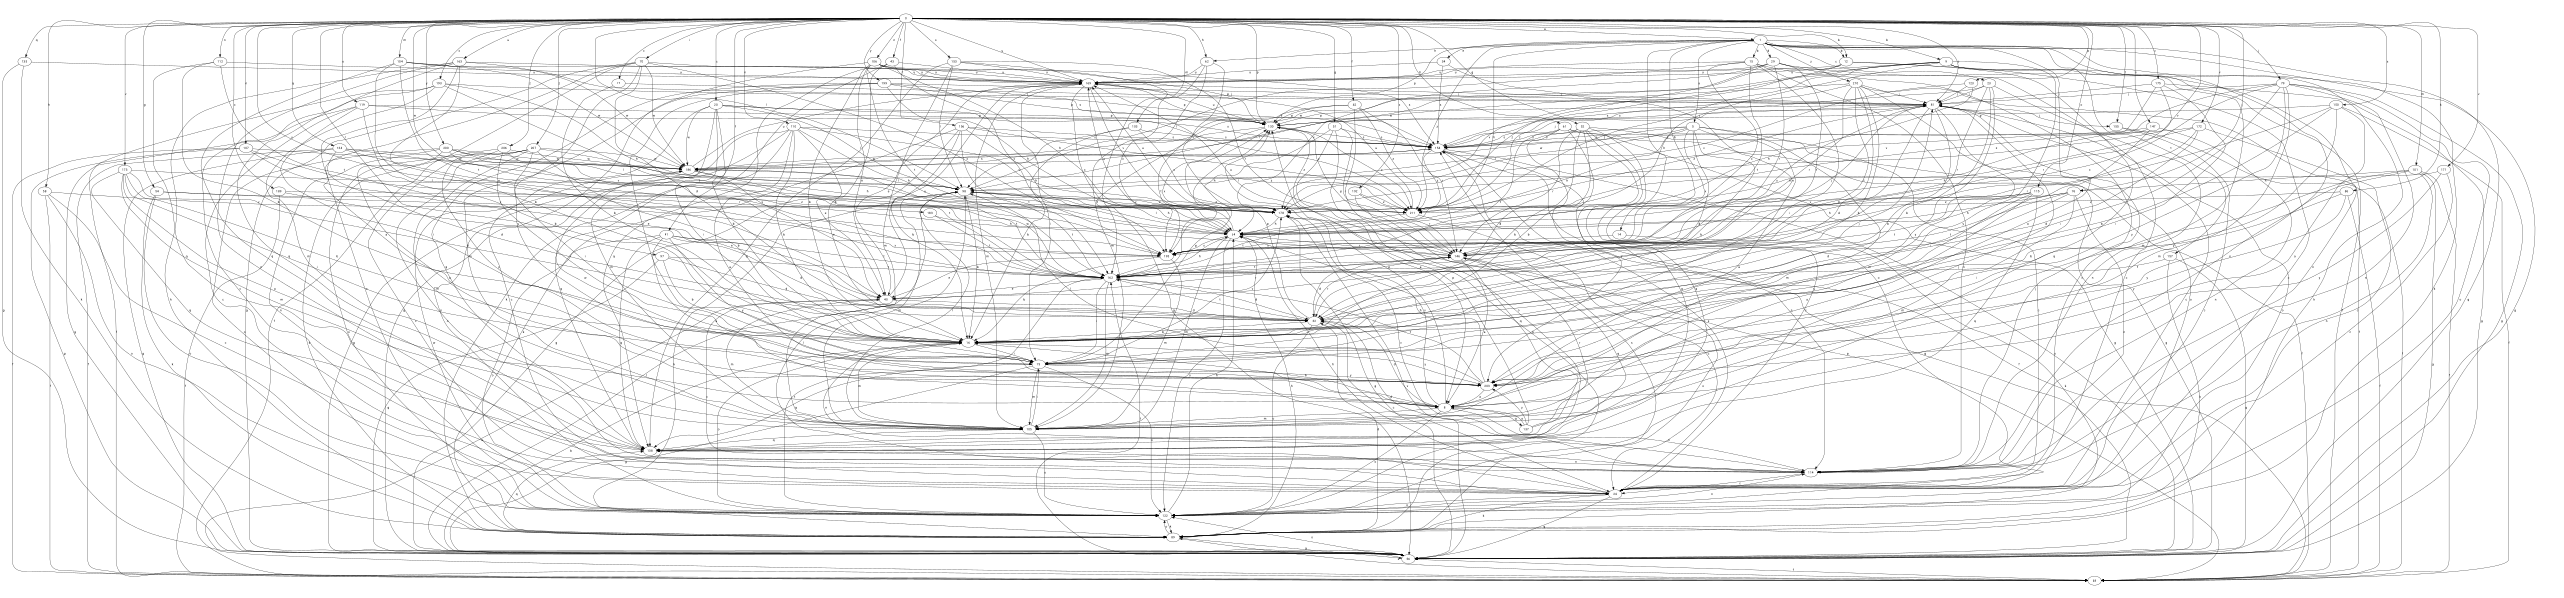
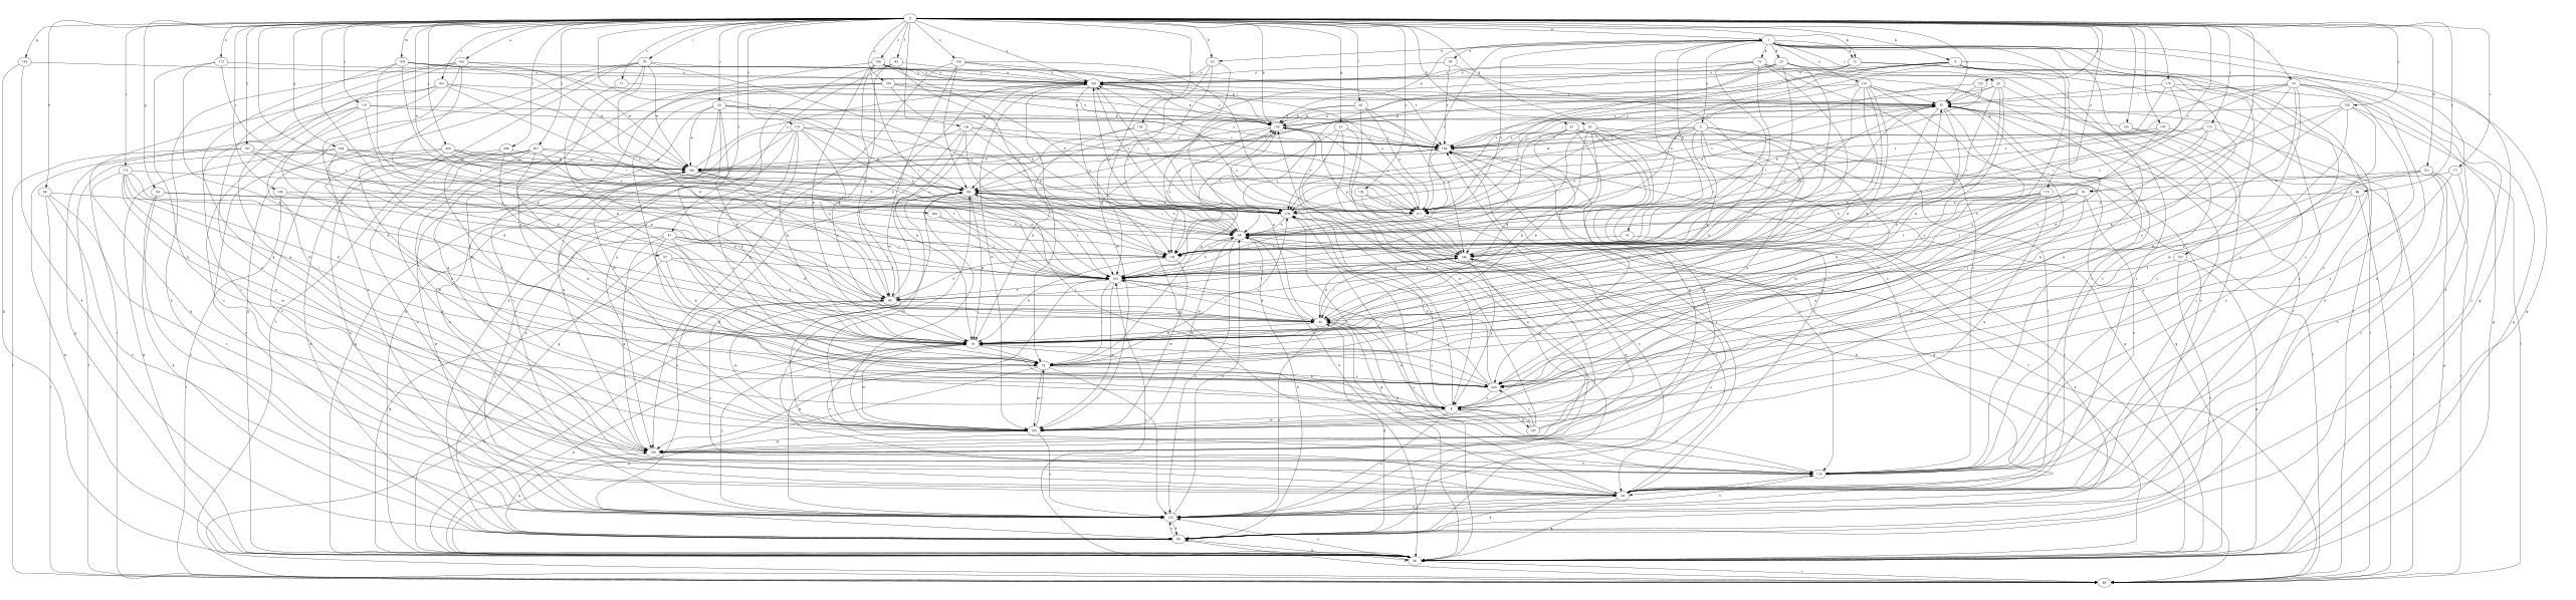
  strict digraph {
    fontname=Roboto
    node [fontname=Roboto]
    edge [fontname=Roboto]
    0
    1
    9
    12
    17
    20
    41
    42
    43
    51
    52
    54
    58
    61
    62
    70
    76
    79
    81
    86
    97
    98
    101
    103
    104
    106
    107
    110
    112
    115
    119
    123
    130
    134
    135
    147
    150
    153
    155
    156
    163
    169
    171
    172
    173
    175
    178
    183
    189
    192
    193
    195
    199
    200
    206
    207
    5
    8
    14
    15
    23
    29
    34
    48
    56
    64
    89
    114
    122
    157
    210
    211
    105
    186
    203
    24
    138
    16
    73
    32
    162
    146
    154
    40
    137
    0 -> 1 [label=a]
    0 -> 9 [label=b]
    0 -> 12 [label=b]
    0 -> 17 [label=c]
    0 -> 20 [label=c]
    0 -> 41 [label=f]
    0 -> 42 [label=f]
    0 -> 43 [label=f]
    0 -> 51 [label=g]
    0 -> 52 [label=g]
    0 -> 54 [label=g]
    0 -> 58 [label=h]
    0 -> 61 [label=h]
    0 -> 62 [label=h]
    0 -> 70 [label=i]
    0 -> 76 [label=j]
    0 -> 79 [label=j]
    0 -> 81 [label=j]
    0 -> 86 [label=k]
    0 -> 97 [label=l]
    0 -> 98 [label=l]
    0 -> 101 [label=m]
    0 -> 103 [label=m]
    0 -> 104 [label=m]
    0 -> 106 [label=n]
    0 -> 107 [label=n]
    0 -> 110 [label=n]
    0 -> 112 [label=n]
    0 -> 115 [label=o]
    0 -> 119 [label=o]
    0 -> 123 [label=p]
    0 -> 130 [label=p]
    0 -> 134 [label=q]
    0 -> 135 [label=q]
    0 -> 147 [label=s]
    0 -> 150 [label=s]
    0 -> 153 [label=s]
    0 -> 155 [label=t]
    0 -> 156 [label=t]
    0 -> 163 [label=u]
    0 -> 169 [label=u]
    0 -> 171 [label=v]
    0 -> 172 [label=v]
    0 -> 173 [label=v]
    0 -> 175 [label=v]
    0 -> 178 [label=v]
    0 -> 183 [label=w]
    0 -> 189 [label=x]
    0 -> 192 [label=x]
    0 -> 193 [label=x]
    0 -> 195 [label=x]
    0 -> 199 [label=y]
    0 -> 200 [label=y]
    0 -> 206 [label=z]
    0 -> 207 [label=z]
    1 -> 12 [label=b]
    1 -> 62 [label=h]
    1 -> 130 [label=p]
    1 -> 5 [label=a]
    1 -> 8 [label=a]
    1 -> 14 [label=b]
    1 -> 15 [label=b]
    1 -> 23 [label=c]
    1 -> 29 [label=d]
    1 -> 34 [label=e]
    1 -> 48 [label=f]
    1 -> 56 [label=g]
    1 -> 64 [label=h]
    1 -> 89 [label=k]
    1 -> 114 [label=n]
    1 -> 122 [label=o]
    1 -> 157 [label=t]
    1 -> 210 [label=z]
    1 -> 211 [label=z]
    9 -> 169 [label=u]
    9 -> 178 [label=v]
    9 -> 56 [label=g]
    9 -> 64 [label=h]
    9 -> 114 [label=n]
    9 -> 211 [label=z]
    9 -> 105 [label=m]
    9 -> 186 [label=w]
    9 -> 203 [label=y]
    12 -> 169 [label=u]
    12 -> 211 [label=z]
    12 -> 186 [label=w]
    12 -> 24 [label=c]
    12 -> 138 [label=q]
    17 -> 81 [label=j]
    17 -> 16 [label=b]
    20 -> 98 [label=l]
    20 -> 130 [label=p]
    20 -> 211 [label=z]
    20 -> 105 [label=m]
    20 -> 186 [label=w]
    20 -> 24 [label=c]
    20 -> 16 [label=b]
    20 -> 73 [label=i]
    41 -> 195 [label=x]
    41 -> 8 [label=a]
    41 -> 122 [label=o]
    41 -> 203 [label=y]
    41 -> 138 [label=q]
    41 -> 32 [label=d]
    41 -> 162 [label=t]
    42 -> 130 [label=p]
    42 -> 122 [label=o]
    42 -> 211 [label=z]
    42 -> 162 [label=t]
    42 -> 146 [label=r]
    43 -> 169 [label=u]
    43 -> 195 [label=x]
    43 -> 89 [label=k]
    43 -> 138 [label=q]
    43 -> 16 [label=b]
    51 -> 8 [label=a]
    51 -> 64 [label=h]
    51 -> 89 [label=k]
    51 -> 146 [label=r]
    51 -> 154 [label=s]
    52 -> 56 [label=g]
    52 -> 203 [label=y]
    52 -> 24 [label=c]
    52 -> 138 [label=q]
    52 -> 16 [label=b]
    52 -> 32 [label=d]
    52 -> 146 [label=r]
    52 -> 154 [label=s]
    54 -> 178 [label=v]
    54 -> 89 [label=k]
    54 -> 122 [label=o]
    54 -> 211 [label=z]
    58 -> 178 [label=v]
    58 -> 48 [label=f]
    58 -> 122 [label=o]
    58 -> 24 [label=c]
    61 -> 48 [label=f]
    61 -> 56 [label=g]
    61 -> 138 [label=q]
    61 -> 16 [label=b]
    61 -> 162 [label=t]
    61 -> 154 [label=s]
    62 -> 169 [label=u]
    62 -> 178 [label=v]
    62 -> 195 [label=x]
    62 -> 105 [label=m]
    70 -> 169 [label=u]
    70 -> 195 [label=x]
    70 -> 48 [label=f]
    70 -> 56 [label=g]
    70 -> 122 [label=o]
    70 -> 186 [label=w]
    70 -> 203 [label=y]
    70 -> 32 [label=d]
    76 -> 64 [label=h]
    76 -> 114 [label=n]
    76 -> 211 [label=z]
    76 -> 105 [label=m]
    76 -> 32 [label=d]
    76 -> 162 [label=t]
    79 -> 81 [label=j]
    79 -> 195 [label=x]
    79 -> 56 [label=g]
    79 -> 114 [label=n]
    79 -> 122 [label=o]
    79 -> 211 [label=z]
    79 -> 105 [label=m]
    79 -> 203 [label=y]
    79 -> 73 [label=i]
    81 -> 130 [label=p]
    81 -> 195 [label=x]
    81 -> 122 [label=o]
    81 -> 211 [label=z]
    81 -> 105 [label=m]
    81 -> 24 [label=c]
    81 -> 16 [label=b]
    81 -> 32 [label=d]
    86 -> 178 [label=v]
    86 -> 48 [label=f]
    86 -> 203 [label=y]
    86 -> 73 [label=i]
    97 -> 56 [label=g]
    97 -> 16 [label=b]
    97 -> 32 [label=d]
    97 -> 162 [label=t]
    98 -> 178 [label=v]
    98 -> 64 [label=h]
    98 -> 89 [label=k]
    98 -> 211 [label=z]
    98 -> 105 [label=m]
    98 -> 16 [label=b]
    98 -> 162 [label=t]
    101 -> 76 [label=h]
    101 -> 48 [label=f]
    101 -> 56 [label=g]
    101 -> 114 [label=n]
    101 -> 203 [label=y]
    101 -> 16 [label=b]
    103 -> 98 [label=l]
    103 -> 178 [label=v]
    103 -> 16 [label=b]
    103 -> 154 [label=s]
    104 -> 169 [label=u]
    104 -> 186 [label=w]
    104 -> 138 [label=q]
    104 -> 162 [label=t]
    104 -> 154 [label=s]
    104 -> 40 [label=e]
    106 -> 130 [label=p]
    106 -> 169 [label=u]
    106 -> 56 [label=g]
    106 -> 64 [label=h]
    106 -> 16 [label=b]
    106 -> 162 [label=t]
    106 -> 154 [label=s]
    106 -> 40 [label=e]
    107 -> 48 [label=f]
    107 -> 56 [label=g]
    107 -> 186 [label=w]
    107 -> 146 [label=r]
    107 -> 40 [label=e]
    110 -> 178 [label=v]
    110 -> 8 [label=a]
    110 -> 56 [label=g]
    110 -> 64 [label=h]
    110 -> 122 [label=o]
    110 -> 138 [label=q]
    110 -> 16 [label=b]
    110 -> 154 [label=s]
    110 -> 40 [label=e]
    112 -> 169 [label=u]
    112 -> 138 [label=q]
    112 -> 16 [label=b]
    112 -> 162 [label=t]
    115 -> 178 [label=v]
    115 -> 8 [label=a]
    115 -> 64 [label=h]
    115 -> 203 [label=y]
    115 -> 138 [label=q]
    115 -> 162 [label=t]
    119 -> 130 [label=p]
    119 -> 56 [label=g]
    119 -> 24 [label=c]
    119 -> 16 [label=b]
    119 -> 73 [label=i]
    119 -> 154 [label=s]
    123 -> 81 [label=j]
    123 -> 178 [label=v]
    123 -> 64 [label=h]
    130 -> 81 [label=j]
    130 -> 169 [label=u]
    130 -> 195 [label=x]
    130 -> 211 [label=z]
    130 -> 162 [label=t]
    130 -> 154 [label=s]
    134 -> 178 [label=v]
    134 -> 195 [label=x]
    134 -> 48 [label=f]
    134 -> 56 [label=g]
    134 -> 186 [label=w]
    134 -> 32 [label=d]
    135 -> 169 [label=u]
    135 -> 56 [label=g]
    135 -> 89 [label=k]
    147 -> 64 [label=h]
    147 -> 114 [label=n]
    147 -> 73 [label=i]
    147 -> 154 [label=s]
    150 -> 130 [label=p]
    150 -> 195 [label=x]
    150 -> 8 [label=a]
    150 -> 48 [label=f]
    150 -> 203 [label=y]
    150 -> 16 [label=b]
    153 -> 98 [label=l]
    153 -> 169 [label=u]
    153 -> 56 [label=g]
    153 -> 105 [label=m]
    153 -> 138 [label=q]
    153 -> 146 [label=r]
-   81 -> 155 [label=j]
+   155 -> 81 [label=j]
    155 -> 48 [label=f]
    155 -> 24 [label=c]
    156 -> 56 [label=g]
    156 -> 64 [label=h]
    156 -> 89 [label=k]
    156 -> 211 [label=z]
    156 -> 16 [label=b]
    156 -> 162 [label=t]
    156 -> 154 [label=s]
    163 -> 169 [label=u]
    163 -> 8 [label=a]
    163 -> 89 [label=k]
    163 -> 114 [label=n]
    163 -> 186 [label=w]
    163 -> 138 [label=q]
    163 -> 16 [label=b]
    169 -> 81 [label=j]
    169 -> 130 [label=p]
    169 -> 178 [label=v]
    169 -> 195 [label=x]
    169 -> 105 [label=m]
    169 -> 73 [label=i]
    169 -> 40 [label=e]
    171 -> 98 [label=l]
    171 -> 203 [label=y]
    171 -> 24 [label=c]
    172 -> 64 [label=h]
    172 -> 24 [label=c]
    172 -> 32 [label=d]
    172 -> 146 [label=r]
    172 -> 154 [label=s]
    173 -> 98 [label=l]
    173 -> 8 [label=a]
    173 -> 105 [label=m]
    173 -> 138 [label=q]
    173 -> 16 [label=b]
    173 -> 73 [label=i]
    173 -> 32 [label=d]
    175 -> 81 [label=j]
    175 -> 178 [label=v]
    175 -> 56 [label=g]
    175 -> 73 [label=i]
    175 -> 146 [label=r]
    178 -> 169 [label=u]
    178 -> 56 [label=g]
    178 -> 64 [label=h]
    183 -> 64 [label=h]
    183 -> 162 [label=t]
    189 -> 48 [label=f]
    189 -> 211 [label=z]
    189 -> 40 [label=e]
    192 -> 211 [label=z]
    192 -> 138 [label=q]
    192 -> 146 [label=r]
    193 -> 81 [label=j]
    193 -> 48 [label=f]
    193 -> 64 [label=h]
    193 -> 105 [label=m]
    193 -> 24 [label=c]
    193 -> 162 [label=t]
    195 -> 105 [label=m]
    195 -> 16 [label=b]
    195 -> 40 [label=e]
    199 -> 81 [label=j]
    199 -> 130 [label=p]
    199 -> 64 [label=h]
    199 -> 105 [label=m]
    199 -> 138 [label=q]
    199 -> 73 [label=i]
    199 -> 154 [label=s]
    200 -> 98 [label=l]
    200 -> 195 [label=x]
    200 -> 8 [label=a]
    200 -> 114 [label=n]
    200 -> 122 [label=o]
    200 -> 186 [label=w]
    200 -> 162 [label=t]
    206 -> 122 [label=o]
    206 -> 211 [label=z]
    206 -> 186 [label=w]
    206 -> 203 [label=y]
    206 -> 73 [label=i]
    207 -> 64 [label=h]
    207 -> 89 [label=k]
    207 -> 114 [label=n]
    207 -> 105 [label=m]
    207 -> 186 [label=w]
    207 -> 24 [label=c]
    207 -> 16 [label=b]
    207 -> 73 [label=i]
    5 -> 98 [label=l]
    5 -> 195 [label=x]
    5 -> 8 [label=a]
    5 -> 64 [label=h]
    5 -> 105 [label=m]
    5 -> 186 [label=w]
    5 -> 24 [label=c]
    5 -> 16 [label=b]
    5 -> 32 [label=d]
    5 -> 154 [label=s]
    8 -> 130 [label=p]
    8 -> 178 [label=v]
    8 -> 114 [label=n]
    8 -> 122 [label=o]
    8 -> 105 [label=m]
    8 -> 16 [label=b]
    8 -> 32 [label=d]
    8 -> 137 [label=q]
    14 -> 195 [label=x]
    14 -> 89 [label=k]
    15 -> 98 [label=l]
    15 -> 169 [label=u]
    15 -> 195 [label=x]
    15 -> 114 [label=n]
    15 -> 24 [label=c]
    15 -> 73 [label=i]
    15 -> 162 [label=t]
    23 -> 81 [label=j]
    23 -> 114 [label=n]
    23 -> 203 [label=y]
    23 -> 16 [label=b]
    23 -> 146 [label=r]
    23 -> 154 [label=s]
    29 -> 169 [label=u]
    29 -> 178 [label=v]
    29 -> 89 [label=k]
    29 -> 211 [label=z]
    29 -> 24 [label=c]
    29 -> 162 [label=t]
    29 -> 146 [label=r]
    34 -> 169 [label=u]
    34 -> 154 [label=s]
    34 -> 40 [label=e]
    48 -> 130 [label=p]
    48 -> 89 [label=k]
    48 -> 40 [label=e]
    56 -> 98 [label=l]
    56 -> 178 [label=v]
    56 -> 48 [label=f]
    56 -> 122 [label=o]
    56 -> 16 [label=b]
    56 -> 162 [label=t]
    56 -> 154 [label=s]
    64 -> 98 [label=l]
    64 -> 169 [label=u]
    64 -> 195 [label=x]
    64 -> 122 [label=o]
    64 -> 105 [label=m]
    64 -> 146 [label=r]
    89 -> 56 [label=g]
    89 -> 64 [label=h]
    89 -> 122 [label=o]
    89 -> 138 [label=q]
    89 -> 32 [label=d]
    89 -> 154 [label=s]
    114 -> 81 [label=j]
    114 -> 178 [label=v]
    114 -> 24 [label=c]
    114 -> 32 [label=d]
    122 -> 64 [label=h]
    122 -> 89 [label=k]
    122 -> 114 [label=n]
    122 -> 186 [label=w]
    122 -> 162 [label=t]
    157 -> 56 [label=g]
    157 -> 89 [label=k]
    157 -> 162 [label=t]
    210 -> 81 [label=j]
    210 -> 98 [label=l]
    210 -> 48 [label=f]
    210 -> 122 [label=o]
    210 -> 16 [label=b]
    210 -> 32 [label=d]
    210 -> 162 [label=t]
    210 -> 146 [label=r]
    210 -> 154 [label=s]
    211 -> 169 [label=u]
    211 -> 24 [label=c]
    211 -> 162 [label=t]
    105 -> 98 [label=l]
    105 -> 122 [label=o]
    105 -> 138 [label=q]
    105 -> 73 [label=i]
    186 -> 98 [label=l]
    186 -> 169 [label=u]
    186 -> 162 [label=t]
    186 -> 154 [label=s]
    186 -> 40 [label=e]
    203 -> 98 [label=l]
    203 -> 8 [label=a]
    203 -> 64 [label=h]
    203 -> 186 [label=w]
    203 -> 162 [label=t]
    24 -> 98 [label=l]
    24 -> 56 [label=g]
    24 -> 64 [label=h]
    24 -> 89 [label=k]
    24 -> 122 [label=o]
    24 -> 154 [label=s]
    138 -> 114 [label=n]
    16 -> 81 [label=j]
    16 -> 114 [label=n]
    16 -> 122 [label=o]
    16 -> 105 [label=m]
    16 -> 203 [label=y]
    16 -> 73 [label=i]
    73 -> 130 [label=p]
    73 -> 178 [label=v]
    73 -> 56 [label=g]
    73 -> 122 [label=o]
    73 -> 105 [label=m]
    73 -> 203 [label=y]
    73 -> 138 [label=q]
    32 -> 130 [label=p]
    32 -> 122 [label=o]
    32 -> 24 [label=c]
    32 -> 16 [label=b]
    32 -> 162 [label=t]
    32 -> 146 [label=r]
    162 -> 64 [label=h]
    162 -> 105 [label=m]
    162 -> 186 [label=w]
    162 -> 73 [label=i]
    162 -> 32 [label=d]
    162 -> 40 [label=e]
    146 -> 81 [label=j]
    146 -> 130 [label=p]
    146 -> 169 [label=u]
    146 -> 8 [label=a]
    146 -> 122 [label=o]
    146 -> 138 [label=q]
    146 -> 32 [label=d]
    146 -> 162 [label=t]
    154 -> 81 [label=j]
    154 -> 48 [label=f]
    154 -> 56 [label=g]
    154 -> 114 [label=n]
    154 -> 211 [label=z]
    154 -> 186 [label=w]
    40 -> 169 [label=u]
    40 -> 105 [label=m]
    40 -> 24 [label=c]
    40 -> 32 [label=d]
    40 -> 146 [label=r]
    137 -> 81 [label=j]
    137 -> 130 [label=p]
    137 -> 8 [label=a]
    137 -> 203 [label=y]
    137 -> 146 [label=r]
  }
